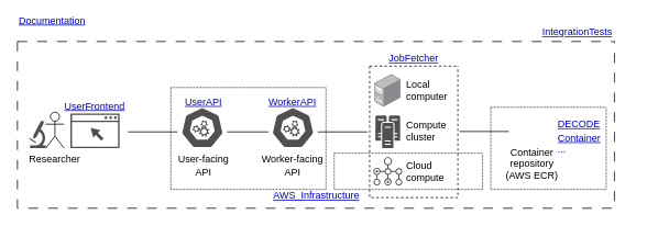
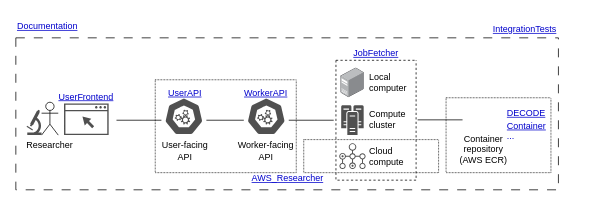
  <mxCell id="0" />
  <mxCell id="1" parent="0" />
  <mxCell id="2" value="Researcher" style="shape=umlActor;verticalLabelPosition=bottom;verticalAlign=top;html=1;outlineConnect=0;" vertex="1" parent="1"><mxGeometry x="54.33" y="136" width="22.32" height="43.87" as="geometry" /></mxCell>
  <mxCell id="3" value="" style="shape=mxgraph.signs.science.microscope;html=1;pointerEvents=1;fillColor=#505050;strokeColor=none;verticalLabelPosition=bottom;verticalAlign=top;align=center;" vertex="1" parent="1"><mxGeometry x="34.33" y="146" width="20" height="33.87" as="geometry" /></mxCell>
  <mxCell id="4" value="" style="sketch=0;pointerEvents=1;shadow=0;dashed=0;html=1;strokeColor=none;fillColor=#505050;aspect=fixed;labelPosition=center;verticalLabelPosition=bottom;verticalAlign=top;align=center;outlineConnect=0;shape=mxgraph.vvd.web_browser;" vertex="1" parent="1"><mxGeometry x="84.33" y="137.57" width="59.57" height="42.3" as="geometry" /></mxCell>
  <mxCell id="5" value="" style="aspect=fixed;sketch=0;html=1;dashed=0;whitespace=wrap;fillColor=#505050;strokeColor=#ffffff;points=[[0.005,0.63,0],[0.1,0.2,0],[0.9,0.2,0],[0.5,0,0],[0.995,0.63,0],[0.72,0.99,0],[0.5,1,0],[0.28,0.99,0]];shape=mxgraph.kubernetes.icon2;prIcon=api" vertex="1" parent="1"><mxGeometry x="218.29" y="129.87" width="52.08" height="50" as="geometry" /></mxCell>
  <mxCell id="6" value="User-facing API" style="text;html=1;align=center;verticalAlign=middle;whiteSpace=wrap;rounded=0;" vertex="1" parent="1"><mxGeometry x="214.33" y="185.87" width="63.96" height="30" as="geometry" /></mxCell>
  <mxCell id="7" value="" style="aspect=fixed;sketch=0;html=1;dashed=0;whitespace=wrap;fillColor=#505050;strokeColor=#ffffff;points=[[0.005,0.63,0],[0.1,0.2,0],[0.9,0.2,0],[0.5,0,0],[0.995,0.63,0],[0.72,0.99,0],[0.5,1,0],[0.28,0.99,0]];shape=mxgraph.kubernetes.icon2;prIcon=api" vertex="1" parent="1"><mxGeometry x="328.29" y="129.87" width="52.08" height="50" as="geometry" /></mxCell>
  <mxCell id="8" value="Worker-facing API" style="text;html=1;align=center;verticalAlign=middle;whiteSpace=wrap;rounded=0;" vertex="1" parent="1"><mxGeometry x="314.33" y="185.87" width="80" height="30" as="geometry" /></mxCell>
  <mxCell id="9" value="" style="image;points=[];aspect=fixed;html=1;align=center;shadow=0;dashed=0;image=img/lib/allied_telesis/computer_and_terminals/Server_Desktop.svg;spacing=0;" vertex="1" parent="1"><mxGeometry x="453.61" y="90" width="31.45" height="39.87" as="geometry" /></mxCell>
  <mxCell id="10" value="" style="sketch=0;points=[[0,0,0],[0.25,0,0],[0.5,0,0],[0.75,0,0],[1,0,0],[0,1,0],[0.25,1,0],[0.5,1,0],[0.75,1,0],[1,1,0],[0,0.25,0],[0,0.5,0],[0,0.75,0],[1,0.25,0],[1,0.5,0],[1,0.75,0]];outlineConnect=0;fontColor=#232F3E;fillColor=none;strokeColor=#505050;dashed=0;verticalLabelPosition=bottom;verticalAlign=top;align=center;html=1;fontSize=12;fontStyle=0;aspect=fixed;shape=mxgraph.aws4.resourceIcon;resIcon=mxgraph.aws4.batch;spacing=0;" vertex="1" parent="1"><mxGeometry x="447.33" y="185.87" width="44" height="44" as="geometry" /></mxCell>
  <mxCell id="11" value="" style="sketch=0;pointerEvents=1;shadow=0;dashed=0;html=1;strokeColor=none;fillColor=#505050;labelPosition=center;verticalLabelPosition=bottom;verticalAlign=top;outlineConnect=0;align=center;shape=mxgraph.office.servers.cluster_server;" vertex="1" parent="1"><mxGeometry x="454.33" y="140" width="30" height="39.87" as="geometry" /></mxCell>
  <mxCell id="12" value="" style="endArrow=none;html=1;rounded=0;" edge="1" parent="1"><mxGeometry width="50" height="50" relative="1" as="geometry"><mxPoint x="154.33" y="160" as="sourcePoint" /><mxPoint x="214.33" y="160" as="targetPoint" /></mxGeometry></mxCell>
  <mxCell id="13" value="" style="endArrow=none;html=1;rounded=0;" edge="1" parent="1"><mxGeometry width="50" height="50" relative="1" as="geometry"><mxPoint x="274.33" y="160" as="sourcePoint" /><mxPoint x="324.33" y="160" as="targetPoint" /></mxGeometry></mxCell>
  <mxCell id="14" value="" style="endArrow=none;html=1;rounded=0;" edge="1" parent="1"><mxGeometry width="50" height="50" relative="1" as="geometry"><mxPoint x="384.33" y="160" as="sourcePoint" /><mxPoint x="444.33" y="160" as="targetPoint" /></mxGeometry></mxCell>
  <mxCell id="15" value="&lt;div align=&quot;left&quot;&gt;Local computer&lt;br&gt;&lt;/div&gt;" style="text;html=1;align=center;verticalAlign=middle;whiteSpace=wrap;rounded=0;" vertex="1" parent="1"><mxGeometry x="491.33" y="94.93" width="73" height="30" as="geometry" /></mxCell>
  <mxCell id="16" value="&lt;div align=&quot;left&quot;&gt;Cloud compute&lt;br&gt;&lt;/div&gt;" style="text;html=1;align=center;verticalAlign=middle;whiteSpace=wrap;rounded=0;" vertex="1" parent="1"><mxGeometry x="491.33" y="192.87" width="60" height="30" as="geometry" /></mxCell>
  <mxCell id="17" value="&lt;div align=&quot;left&quot;&gt;Compute cluster&lt;br&gt;&lt;/div&gt;" style="text;html=1;align=center;verticalAlign=middle;whiteSpace=wrap;rounded=0;" vertex="1" parent="1"><mxGeometry x="491.33" y="143.72" width="60" height="30" as="geometry" /></mxCell>
  <mxCell id="18" value="&lt;font color=&quot;#0000cc&quot;&gt;&lt;u&gt;UserFrontend&lt;/u&gt;&lt;/font&gt;" style="text;html=1;align=center;verticalAlign=middle;whiteSpace=wrap;rounded=0;" vertex="1" parent="1"><mxGeometry x="73.9" y="113.57" width="80.43" height="30" as="geometry" /></mxCell>
  <mxCell id="19" value="&lt;font color=&quot;#0000cc&quot;&gt;&lt;u&gt;UserAPI&lt;/u&gt;&lt;/font&gt;" style="text;html=1;align=center;verticalAlign=middle;whiteSpace=wrap;rounded=0;" vertex="1" parent="1"><mxGeometry x="206.1" y="109" width="80.43" height="30" as="geometry" /></mxCell>
  <mxCell id="20" value="&lt;font color=&quot;#0000cc&quot;&gt;&lt;u&gt;WorkerAPI&lt;/u&gt;&lt;/font&gt;" style="text;html=1;align=center;verticalAlign=middle;whiteSpace=wrap;rounded=0;" vertex="1" parent="1"><mxGeometry x="314.12" y="109" width="80.43" height="30" as="geometry" /></mxCell>
  <mxCell id="21" value="" style="swimlane;startSize=0;dashed=1;" vertex="1" parent="1"><mxGeometry x="447.33" y="80" width="107" height="160" as="geometry" /></mxCell>
  <mxCell id="22" value="&lt;font color=&quot;#0000cc&quot;&gt;&lt;u&gt;JobFetcher&lt;/u&gt;&lt;/font&gt;" style="text;html=1;align=center;verticalAlign=middle;whiteSpace=wrap;rounded=0;" vertex="1" parent="1"><mxGeometry x="460.62" y="56" width="80.43" height="30" as="geometry" /></mxCell>
  <mxCell id="23" value="" style="swimlane;startSize=0;dashed=1;dashPattern=1 1;" vertex="1" parent="1"><mxGeometry x="206.1" y="106" width="188.23" height="124" as="geometry" /></mxCell>
  <mxCell id="24" value="" style="swimlane;startSize=0;dashed=1;dashPattern=1 1;" vertex="1" parent="1"><mxGeometry x="404.33" y="185.87" width="180" height="44.13" as="geometry" /></mxCell>
- <mxCell id="25" value="&lt;font color=&quot;#0000cc&quot;&gt;&lt;u&gt;AWS_Infrastructure&lt;br&gt;&lt;/u&gt;&lt;/font&gt;" style="text;html=1;align=center;verticalAlign=middle;whiteSpace=wrap;rounded=0;" vertex="1" parent="1"><mxGeometry x="328.29" y="222.87" width="110.43" height="30" as="geometry" /></mxCell>
+ <mxCell id="25" value="&lt;font color=&quot;#0000cc&quot;&gt;&lt;u&gt;AWS_Researcher&lt;br&gt;&lt;/u&gt;&lt;/font&gt;" style="text;html=1;align=center;verticalAlign=middle;whiteSpace=wrap;rounded=0;" vertex="1" parent="1"><mxGeometry x="328.29" y="222.87" width="110.43" height="30" as="geometry" /></mxCell>
  <mxCell id="26" value="&lt;div&gt;Container&lt;/div&gt;&lt;div&gt;repository&lt;/div&gt;&lt;div&gt;(AWS ECR)&lt;br&gt;&lt;/div&gt;" style="shape=image;html=1;verticalAlign=top;verticalLabelPosition=bottom;labelBackgroundColor=#ffffff;imageAspect=0;aspect=fixed;image=https://cdn0.iconfinder.com/data/icons/social-media-2104/24/social_media_social_media_logo_docker-128.png;spacing=-5;" vertex="1" parent="1"><mxGeometry x="624.33" y="137.93" width="40" height="40" as="geometry" /></mxCell>
  <mxCell id="27" value="" style="endArrow=none;html=1;rounded=0;" edge="1" parent="1"><mxGeometry width="50" height="50" relative="1" as="geometry"><mxPoint x="556.33" y="159.5" as="sourcePoint" /><mxPoint x="616.33" y="159.5" as="targetPoint" /></mxGeometry></mxCell>
  <mxCell id="28" value="&lt;font color=&quot;#0000cc&quot;&gt;&lt;u&gt;DECODE&lt;/u&gt;&lt;/font&gt;" style="text;html=1;align=left;verticalAlign=middle;whiteSpace=wrap;rounded=0;" vertex="1" parent="1"><mxGeometry x="674.33" y="136" width="70" height="30" as="geometry" /></mxCell>
  <mxCell id="29" value="&lt;div align=&quot;left&quot;&gt;&lt;font color=&quot;#0000cc&quot;&gt;&lt;u&gt;Container&lt;/u&gt;&lt;/font&gt;&lt;/div&gt;" style="text;html=1;align=left;verticalAlign=middle;whiteSpace=wrap;rounded=0;" vertex="1" parent="1"><mxGeometry x="674.33" y="153" width="100" height="30" as="geometry" /></mxCell>
  <mxCell id="30" value="&lt;font color=&quot;#0000cc&quot;&gt;...&lt;/font&gt;" style="text;html=1;align=left;verticalAlign=middle;whiteSpace=wrap;rounded=0;" vertex="1" parent="1"><mxGeometry x="674.33" y="173.72" width="60" height="15.87" as="geometry" /></mxCell>
  <mxCell id="31" value="" style="swimlane;startSize=0;dashed=1;dashPattern=12 12;" vertex="1" parent="1"><mxGeometry x="20" y="50" width="724.33" height="202.87" as="geometry" /></mxCell>
  <mxCell id="32" value="&lt;div align=&quot;right&quot;&gt;&lt;font color=&quot;#0000cc&quot;&gt;&lt;u&gt;IntegrationTests&lt;/u&gt;&lt;/font&gt;&lt;/div&gt;" style="text;html=1;align=right;verticalAlign=middle;whiteSpace=wrap;rounded=0;" vertex="1" parent="1"><mxGeometry x="663.9" y="24" width="80.43" height="30" as="geometry" /></mxCell>
- <mxCell id="33" value="&lt;div&gt;&lt;font color=&quot;#0000cc&quot;&gt;&lt;u&gt;Documentation&lt;/u&gt;&lt;/font&gt;&lt;/div&gt;" style="text;html=1;align=left;verticalAlign=middle;whiteSpace=wrap;rounded=0;" vertex="1" parent="1"><mxGeometry x="20" y="10" width="80.43" height="30" as="geometry" /></mxCell>
+ <mxCell id="33" value="&lt;div&gt;&lt;font color=&quot;#0000cc&quot;&gt;&lt;u&gt;Documentation&lt;/u&gt;&lt;/font&gt;&lt;/div&gt;" style="text;html=1;align=left;verticalAlign=middle;whiteSpace=wrap;rounded=0;" vertex="1" parent="1"><mxGeometry x="20" y="20" width="80.43" height="30" as="geometry" /></mxCell>
  <mxCell id="34" value="" style="swimlane;startSize=0;dashed=1;dashPattern=1 1;" vertex="1" parent="1"><mxGeometry x="594.33" y="130" width="140" height="100" as="geometry" /></mxCell>
